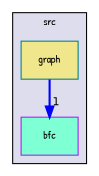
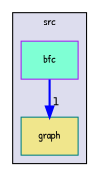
  digraph {
    compound=true
    fontname="Patrick Hand"
    node [fontname="Patrick Hand" fontsize=10 shape=box style=filled]
    n1 [label="graph" fillcolor=khaki color=teal]
    n2 [fillcolor=aquamarine label=bfc pencolor=black color=purple]
    subgraph cluster_1 {
      bgcolor="#ddddee"
      fontsize=10
      label=src
      pencolor=black
      n1
      n2
    }
-   n1 -> n2 [headlabel=1 labeldistance=1.5 labelfontname=Helvetica labelfontsize=10 color=blue style=bold fontname="Patrick Hand"]
+   n2 -> n1 [headlabel=1 labeldistance=1.5 labelfontname=Helvetica labelfontsize=10 color=blue style=bold fontname="Patrick Hand"]
  }
